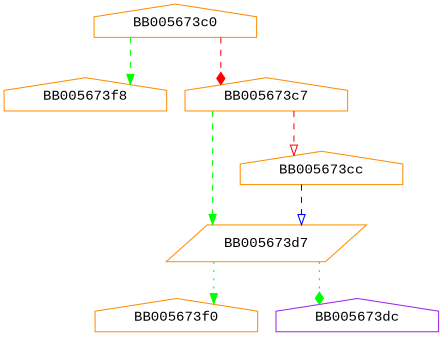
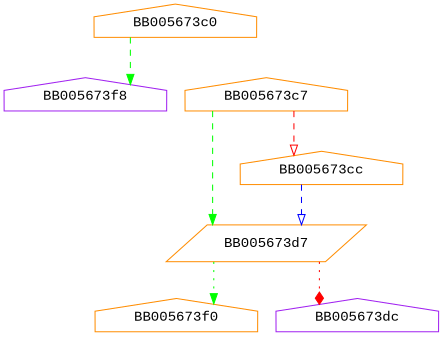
  digraph {
    fontname="Liberation Mono"
    splines=ortho
    node [color=darkorange fontname="Liberation Mono" shape=house]
    edge [arrowhead=normal color=green fontname="Liberation Mono" style=dashed]
-   BB005673f8
+   BB005673f8 [color=purple]
    BB005673c0
    BB005673c7
    BB005673d7 [shape=parallelogram]
    BB005673cc
    BB005673f0
    BB005673dc [color=purple]
    BB005673c0 -> BB005673f8
-   BB005673c0 -> BB005673c7 [arrowhead=diamond color=red]
    BB005673c7 -> BB005673d7
    BB005673c7 -> BB005673cc [arrowhead=onormal color=red]
    BB005673d7 -> BB005673f0 [style=dotted]
-   BB005673d7 -> BB005673dc [arrowhead=diamond style=dotted]
+   BB005673d7 -> BB005673dc [arrowhead=diamond color=red style=dotted]
    BB005673cc -> BB005673d7 [arrowhead=onormal color=blue]
  }
